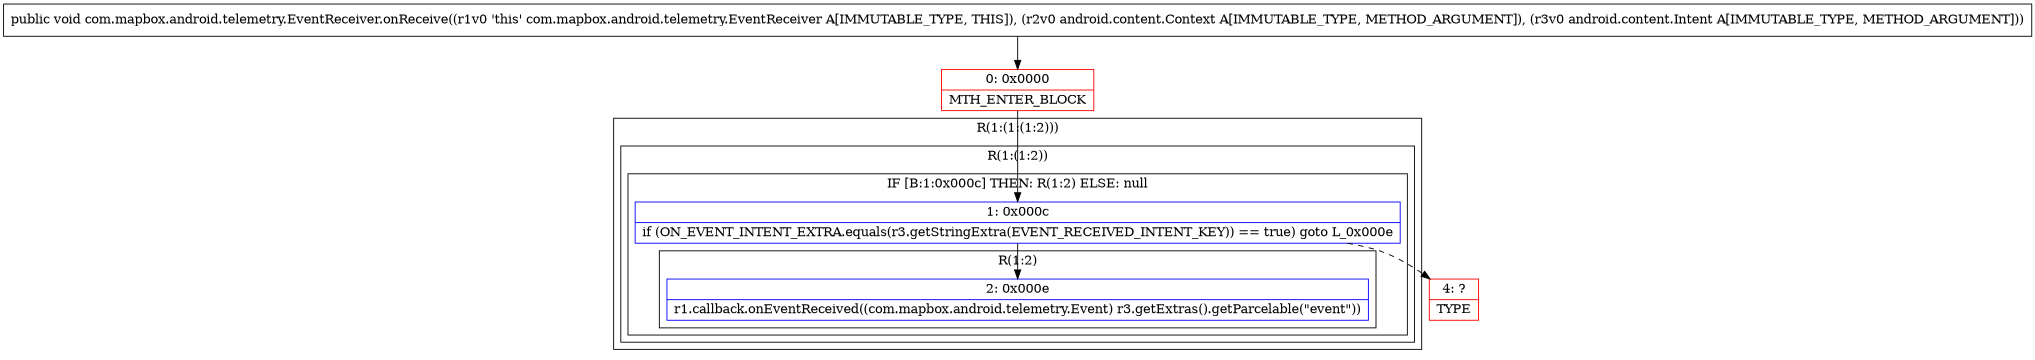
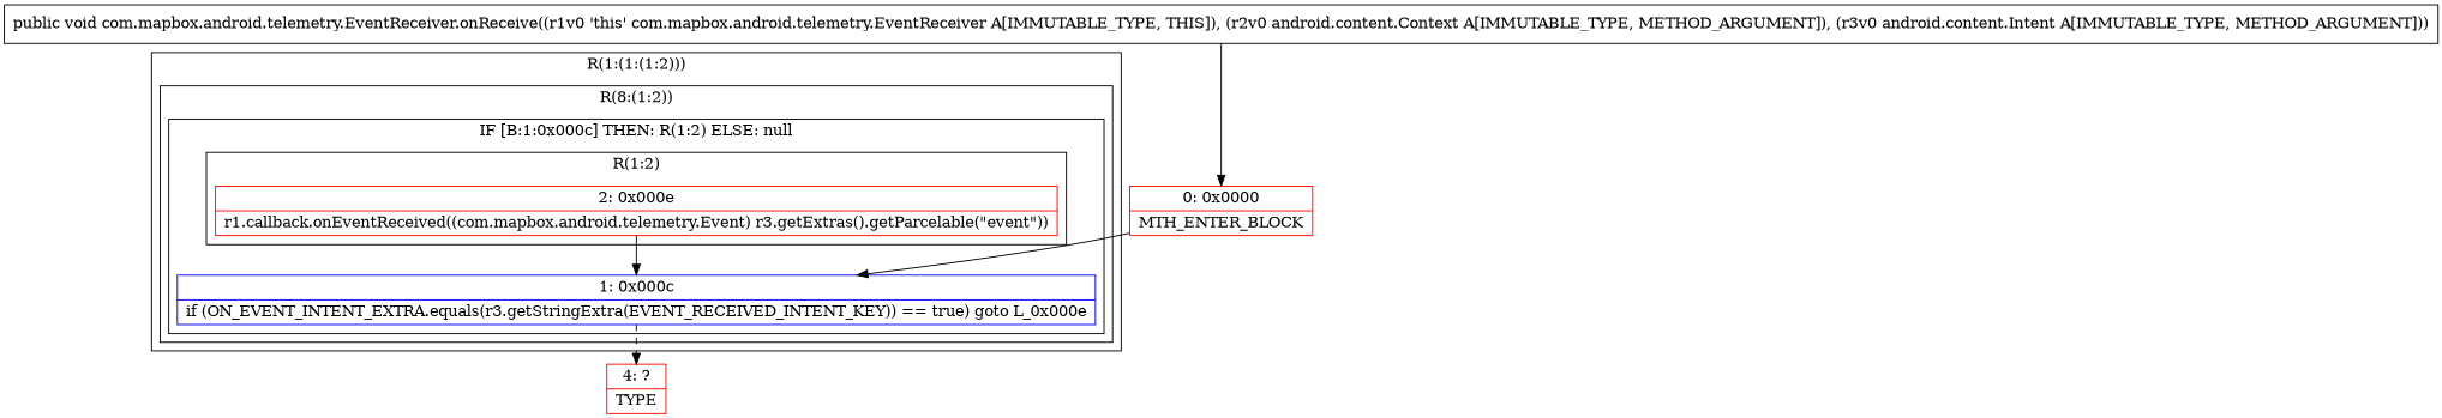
  digraph {
    node [color=blue shape=record]
-   n1 [label="{2\:\ 0x000e|r1.callback.onEventReceived((com.mapbox.android.telemetry.Event) r3.getExtras().getParcelable(\"event\"))\l}"]
+   n1 [color=red label="{2\:\ 0x000e|r1.callback.onEventReceived((com.mapbox.android.telemetry.Event) r3.getExtras().getParcelable(\"event\"))\l}"]
    n2 [label="{1\:\ 0x000c|if (ON_EVENT_INTENT_EXTRA.equals(r3.getStringExtra(EVENT_RECEIVED_INTENT_KEY)) == true) goto L_0x000e\l}"]
    n3 [color=red label="{4\:\ ?|TYPE\l}"]
    n4 [color=red label="{0\:\ 0x0000|MTH_ENTER_BLOCK\l}"]
    n5 [label="{public void com.mapbox.android.telemetry.EventReceiver.onReceive((r1v0 'this' com.mapbox.android.telemetry.EventReceiver A[IMMUTABLE_TYPE, THIS]), (r2v0 android.content.Context A[IMMUTABLE_TYPE, METHOD_ARGUMENT]), (r3v0 android.content.Intent A[IMMUTABLE_TYPE, METHOD_ARGUMENT])) }" color=""]
    subgraph cluster_1 {
      label="R(1:(1:(1:2)))"
      subgraph cluster_2 {
-       label="R(1:(1:2))"
+       label="R(8:(1:2))"
        subgraph cluster_3 {
          label="IF [B:1:0x000c] THEN: R(1:2) ELSE: null"
          n2
          subgraph cluster_4 {
            label="R(1:2)"
            n1
          }
        }
      }
    }
-   n2 -> n1
+   n1 -> n2
    n2 -> n3 [style=dashed]
    n4 -> n2
    n5 -> n4
  }
